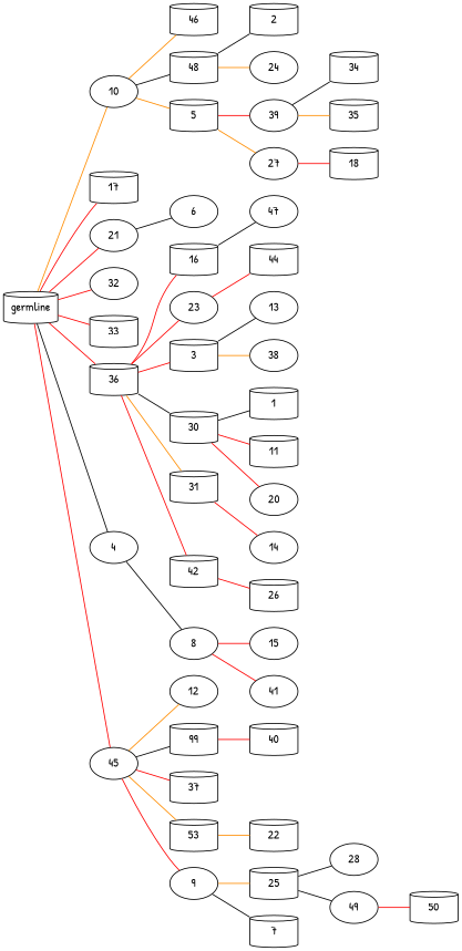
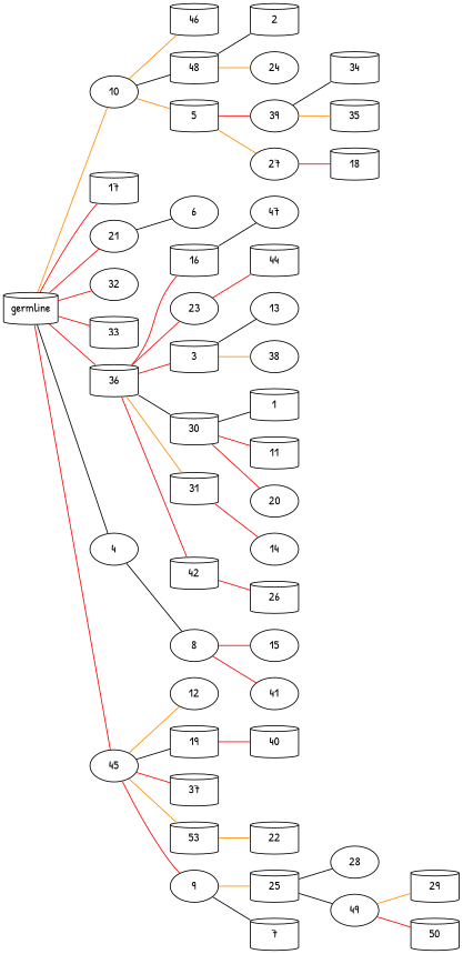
  graph {
    fontname="Patrick Hand"
    rankdir=LR
    node [fontname="Patrick Hand" shape=cylinder]
    edge [color=red fontname="Patrick Hand"]
    n1 [label=germline]
    n2 [label=10 shape=ellipse]
    n3 [label=17]
    n4 [label=21 shape=ellipse]
    n5 [label=32 shape=ellipse]
    n6 [label=33]
    n7 [label=36]
    n8 [label=4 shape=ellipse]
    n9 [label=45 shape=ellipse]
    n10 [label=46]
    n11 [label=48]
    n12 [label=5]
    n13 [label=6 shape=ellipse]
    n14 [label=16]
    n15 [label=23 shape=ellipse]
    n16 [label=3]
    n17 [label=30]
    n18 [label=31]
    n19 [label=42]
    n20 [label=8 shape=ellipse]
    n21 [label=12 shape=ellipse]
-   n22 [label=99]
+   n22 [label=19]
    n23 [label=37]
    n24 [label=53]
    n25 [label=9 shape=ellipse]
    n26 [label=2]
    n27 [label=24 shape=ellipse]
    n28 [label=39 shape=ellipse]
    n29 [label=27 shape=ellipse]
    n30 [label=34]
    n31 [label=35]
    n32 [label=18]
    n33 [label=47 shape=ellipse]
    n34 [label=44]
    n35 [label=13 shape=ellipse]
    n36 [label=38 shape=ellipse]
    n37 [label=1]
    n38 [label=11]
    n39 [label=20 shape=ellipse]
    n40 [label=14 shape=ellipse]
    n41 [label=26]
    n42 [label=15 shape=ellipse]
    n43 [label=41 shape=ellipse]
    n44 [label=40]
    n45 [label=22]
    n46 [label=25]
    n47 [label=7]
    n48 [label=28 shape=ellipse]
    n49 [label=49 shape=ellipse]
+   n50 [label=29]
    n51 [label=50]
    n1 -- n2 [color=darkorange]
    n1 -- n3
    n1 -- n4
    n1 -- n5
    n1 -- n6
    n1 -- n7
    n1 -- n8 [color=black]
    n1 -- n9
    n2 -- n10 [color=darkorange]
    n2 -- n11 [color=black]
    n2 -- n12 [color=darkorange]
    n4 -- n13 [color=black]
    n7 -- n14
    n7 -- n15
    n7 -- n16
    n7 -- n17 [color=black]
    n7 -- n18 [color=darkorange]
    n7 -- n19
    n8 -- n20 [color=black]
    n9 -- n21 [color=darkorange]
    n9 -- n22 [color=black]
    n9 -- n23
    n9 -- n24 [color=darkorange]
    n9 -- n25
    n11 -- n26 [color=black]
    n11 -- n27 [color=darkorange]
    n12 -- n28
    n12 -- n29 [color=darkorange]
    n14 -- n33 [color=black]
    n15 -- n34
    n16 -- n35 [color=black]
    n16 -- n36 [color=darkorange]
    n17 -- n37 [color=black]
    n17 -- n38
    n17 -- n39
    n18 -- n40
    n19 -- n41
    n20 -- n42
    n20 -- n43
    n22 -- n44
    n24 -- n45 [color=darkorange]
    n25 -- n46 [color=darkorange]
    n25 -- n47 [color=black]
    n28 -- n30 [color=black]
    n28 -- n31 [color=darkorange]
    n29 -- n32
    n46 -- n48 [color=black]
    n46 -- n49 [color=black]
+   n49 -- n50 [color=darkorange]
    n49 -- n51
  }
